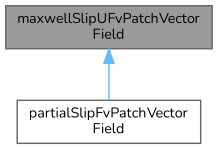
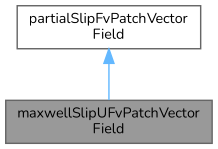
  digraph {
    fontname=Nunito
    node [color=gray40 fontname=Nunito fontsize=10 shape=box style=filled]
    n1 [fillcolor=grey60 fontcolor=black height=0.2 label="maxwellSlipUFvPatchVector\lField" width=0.4]
    n2 [fillcolor=white height=0.2 label="partialSlipFvPatchVector\lField" width=0.4]
-   n1 -> n2 [color=steelblue1 dir=back fontname=Nunito fontsize=10 labelfontname=Helvetica labelfontsize=10 style=solid]
+   n2 -> n1 [color=steelblue1 dir=back fontname=Nunito fontsize=10 labelfontname=Helvetica labelfontsize=10 style=solid]
  }
